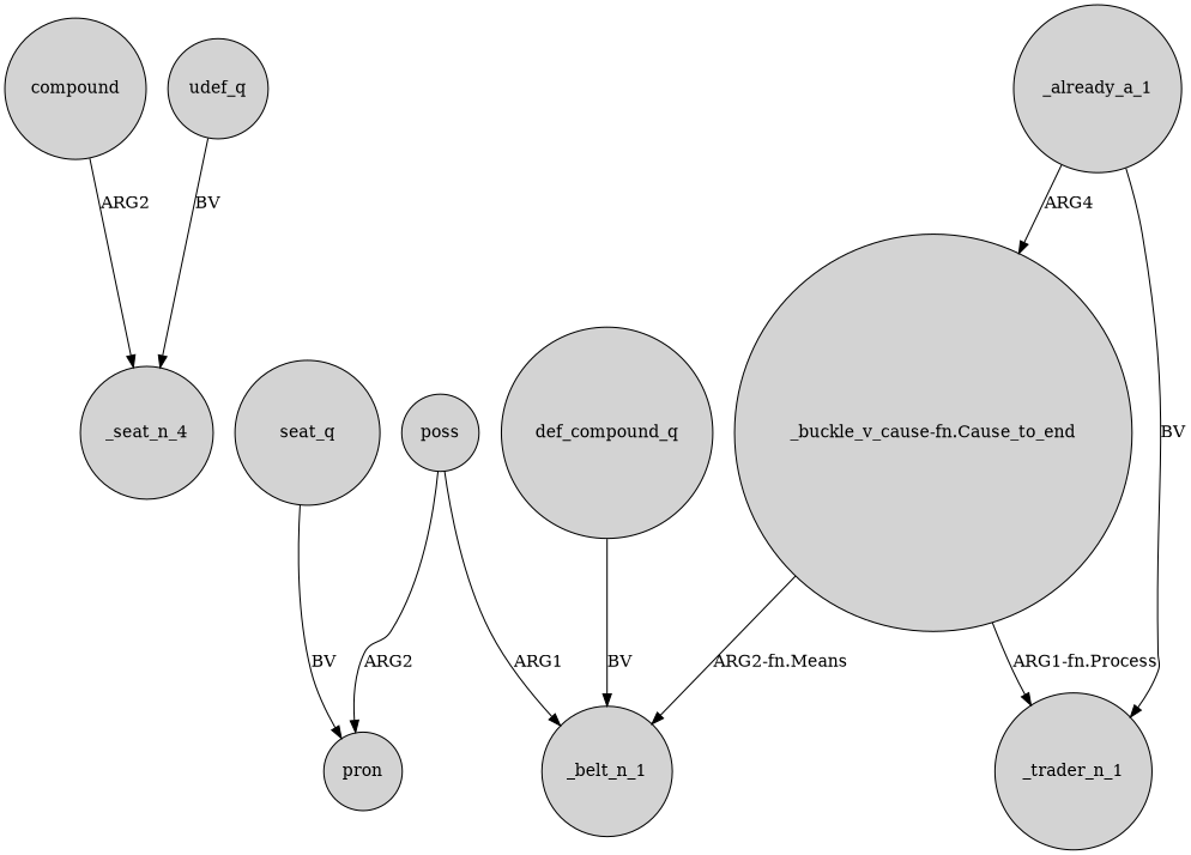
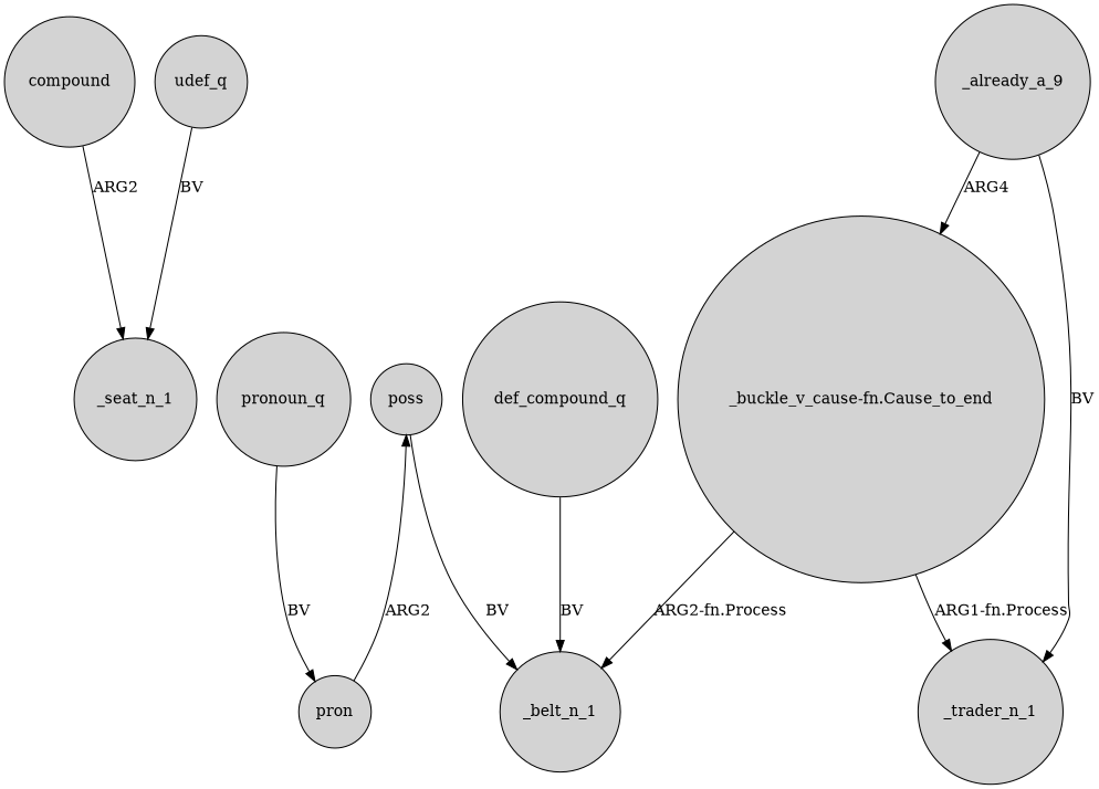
  digraph {
    node [shape=circle style=filled]
    compound
-   _seat_n_1 [label=_seat_n_4]
+   _seat_n_1
    "_buckle_v_cause-fn.Cause_to_end"
    _belt_n_1
    _trader_n_1
    udef_q
    poss
    pron
-   _already_a_1
-   pronoun_q [label=seat_q]
+   _already_a_1 [label=_already_a_9]
+   pronoun_q
    n11 [label=def_compound_q]
    compound -> _seat_n_1 [label=ARG2]
-   "_buckle_v_cause-fn.Cause_to_end" -> _belt_n_1 [label="ARG2-fn.Means"]
+   "_buckle_v_cause-fn.Cause_to_end" -> _belt_n_1 [label="ARG2-fn.Process"]
    "_buckle_v_cause-fn.Cause_to_end" -> _trader_n_1 [label="ARG1-fn.Process"]
    udef_q -> _seat_n_1 [label=BV]
-   poss -> _belt_n_1 [label=ARG1]
-   poss -> pron [label=ARG2]
+   poss -> _belt_n_1 [label=BV]
+   pron -> poss [label=ARG2]
    _already_a_1 -> "_buckle_v_cause-fn.Cause_to_end" [label=ARG4]
    _already_a_1 -> _trader_n_1 [label=BV]
    pronoun_q -> pron [label=BV]
    n11 -> _belt_n_1 [label=BV]
  }
